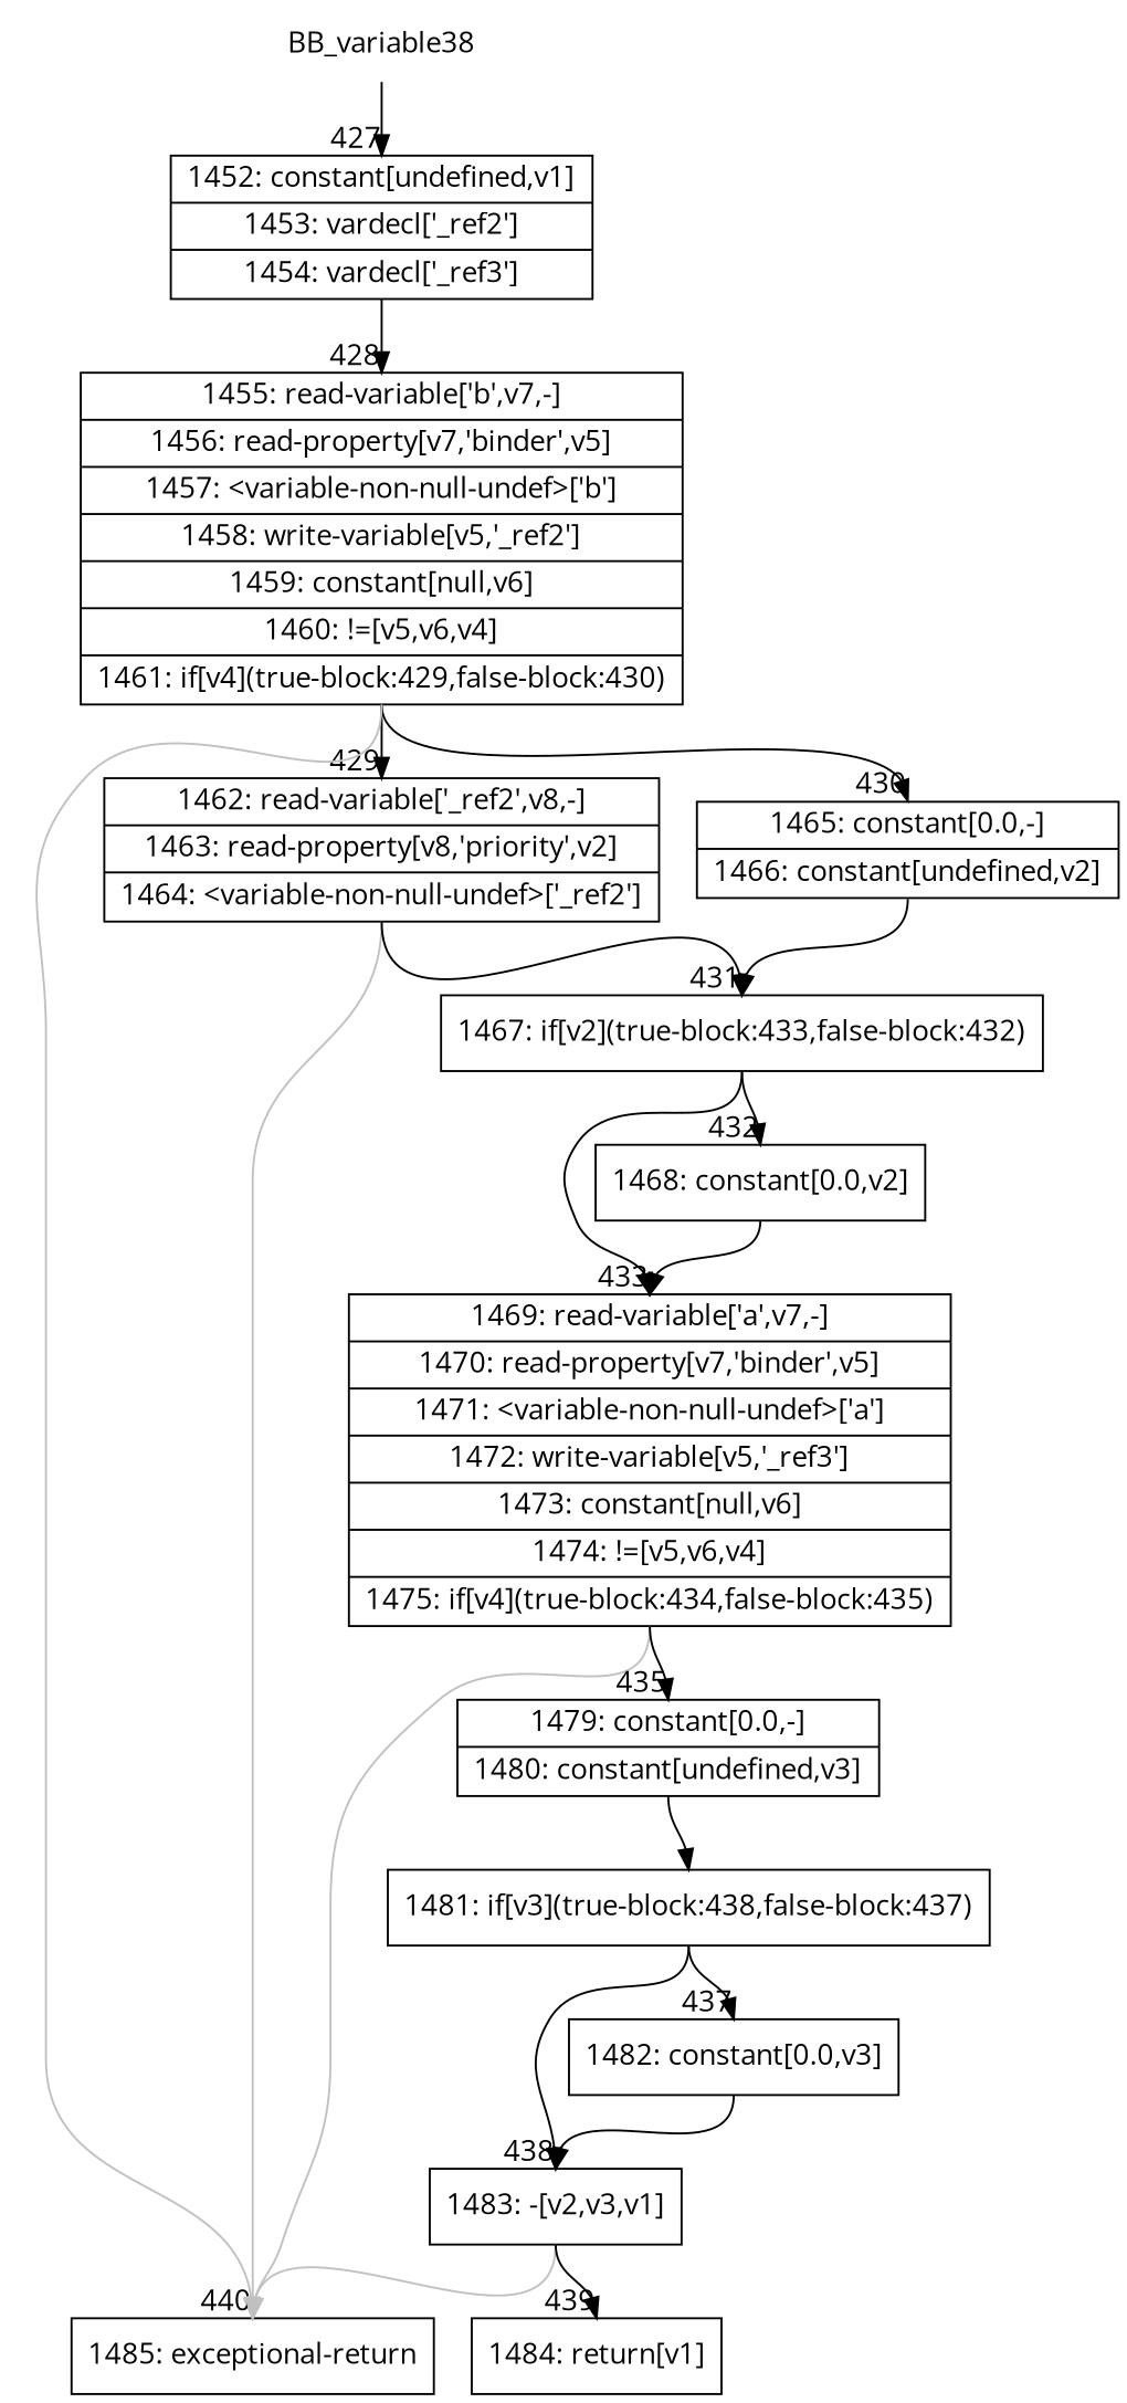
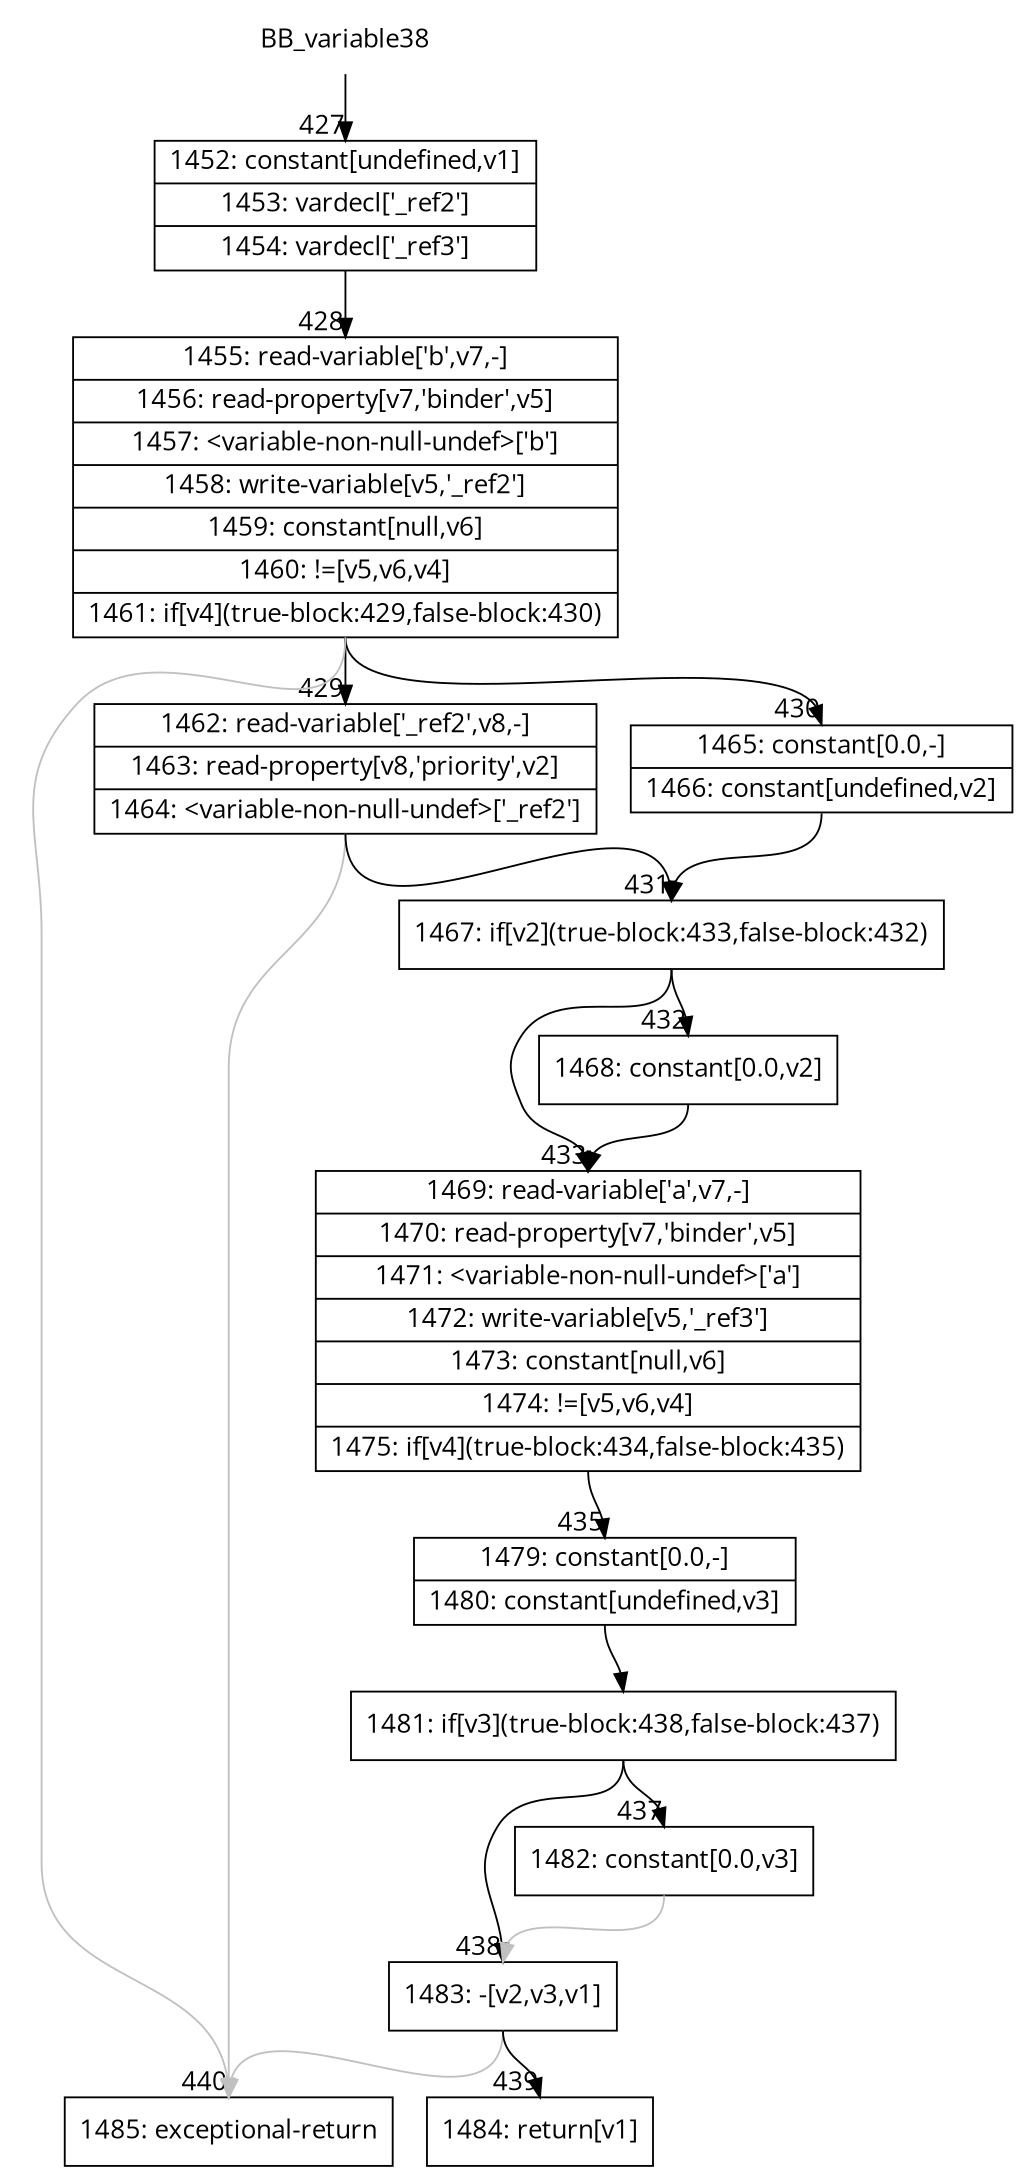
  digraph {
    fontname="Open Sans"
    rankdir=TD
    node [fontname="Open Sans" shape=record]
    edge [fontname="Open Sans" headport=n tailport=s]
    n1 [label=BB_variable38 shape=none]
    n2 [label="{1452: constant[undefined,v1]|1453: vardecl['_ref2']|1454: vardecl['_ref3']}"]
    n3 [label="{1455: read-variable['b',v7,-]|1456: read-property[v7,'binder',v5]|1457: \<variable-non-null-undef\>['b']|1458: write-variable[v5,'_ref2']|1459: constant[null,v6]|1460: !=[v5,v6,v4]|1461: if[v4](true-block:429,false-block:430)}"]
    n4 [label="{1462: read-variable['_ref2',v8,-]|1463: read-property[v8,'priority',v2]|1464: \<variable-non-null-undef\>['_ref2']}"]
    n5 [label="{1465: constant[0.0,-]|1466: constant[undefined,v2]}"]
    n6 [label="{1485: exceptional-return}"]
    n7 [label="{1467: if[v2](true-block:433,false-block:432)}"]
    n8 [label="{1469: read-variable['a',v7,-]|1470: read-property[v7,'binder',v5]|1471: \<variable-non-null-undef\>['a']|1472: write-variable[v5,'_ref3']|1473: constant[null,v6]|1474: !=[v5,v6,v4]|1475: if[v4](true-block:434,false-block:435)}"]
    n9 [label="{1468: constant[0.0,v2]}"]
    n10 [label="{1479: constant[0.0,-]|1480: constant[undefined,v3]}"]
    n11 [label="{1481: if[v3](true-block:438,false-block:437)}"]
    n12 [label="{1483: -[v2,v3,v1]}"]
    n13 [label="{1482: constant[0.0,v3]}"]
    n14 [label="{1484: return[v1]}"]
    n1 -> n2 [headlabel="    427"]
    n2 -> n3 [headlabel="      428"]
    n3 -> n4 [headlabel="      429"]
    n3 -> n5 [headlabel="      430"]
    n3 -> n6 [color=gray headlabel="      440"]
    n4 -> n6 [color=gray]
    n4 -> n7 [headlabel="      431"]
    n5 -> n7
    n7 -> n8 [headlabel="      433"]
    n7 -> n9 [headlabel="      432"]
-   n8 -> n6 [color=gray]
    n8 -> n10 [headlabel="      435"]
    n9 -> n8
    n10 -> n11
    n11 -> n12 [headlabel="      438"]
    n11 -> n13 [headlabel="      437"]
    n12 -> n6 [color=gray]
    n12 -> n14 [headlabel="      439"]
-   n13 -> n12
+   n13 -> n12 [color=gray]
  }
